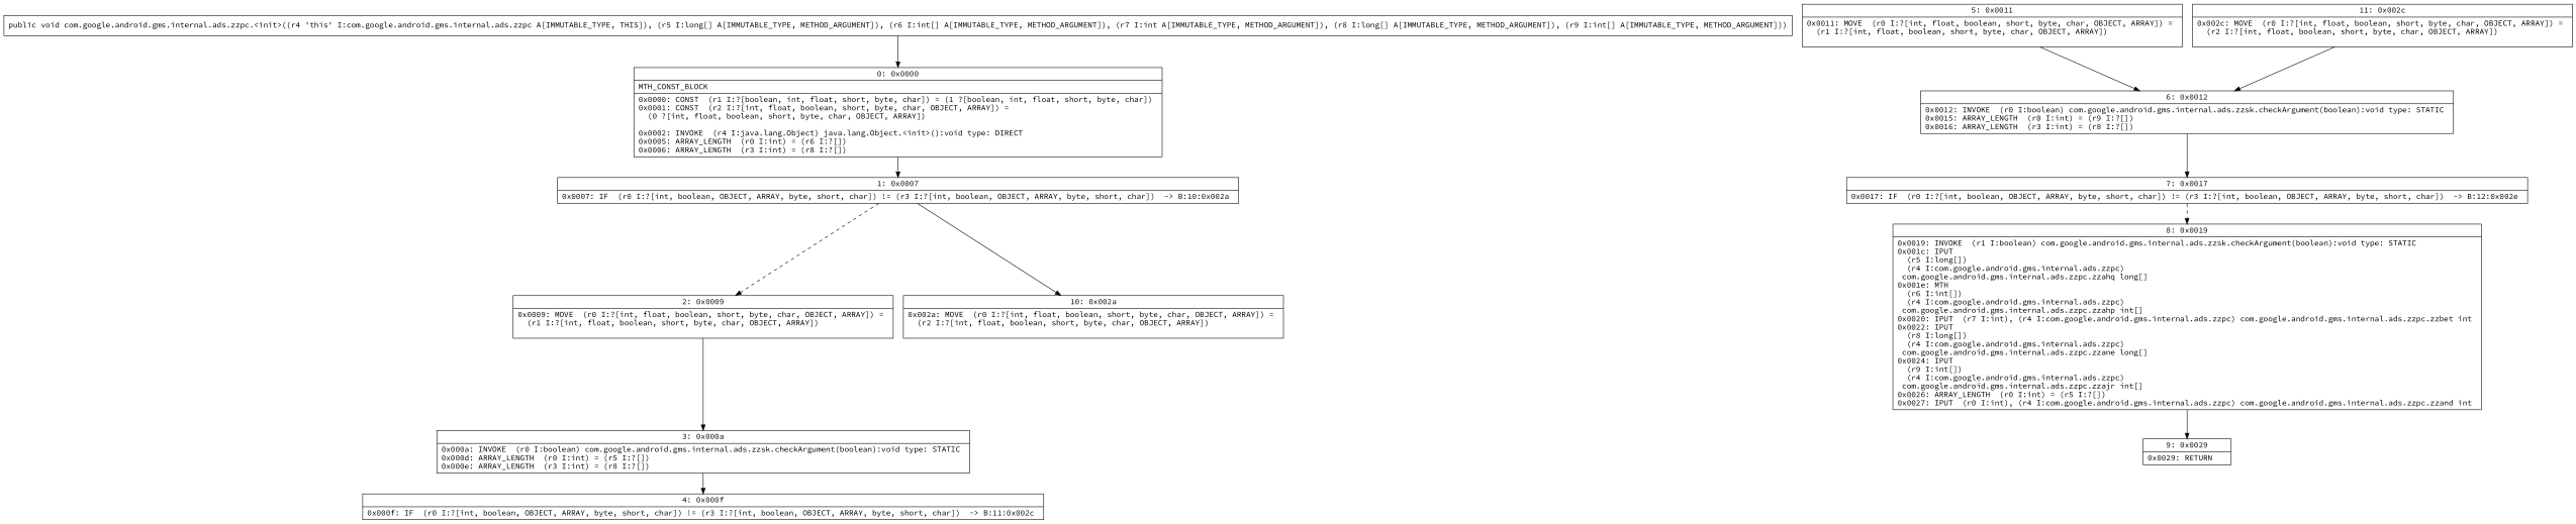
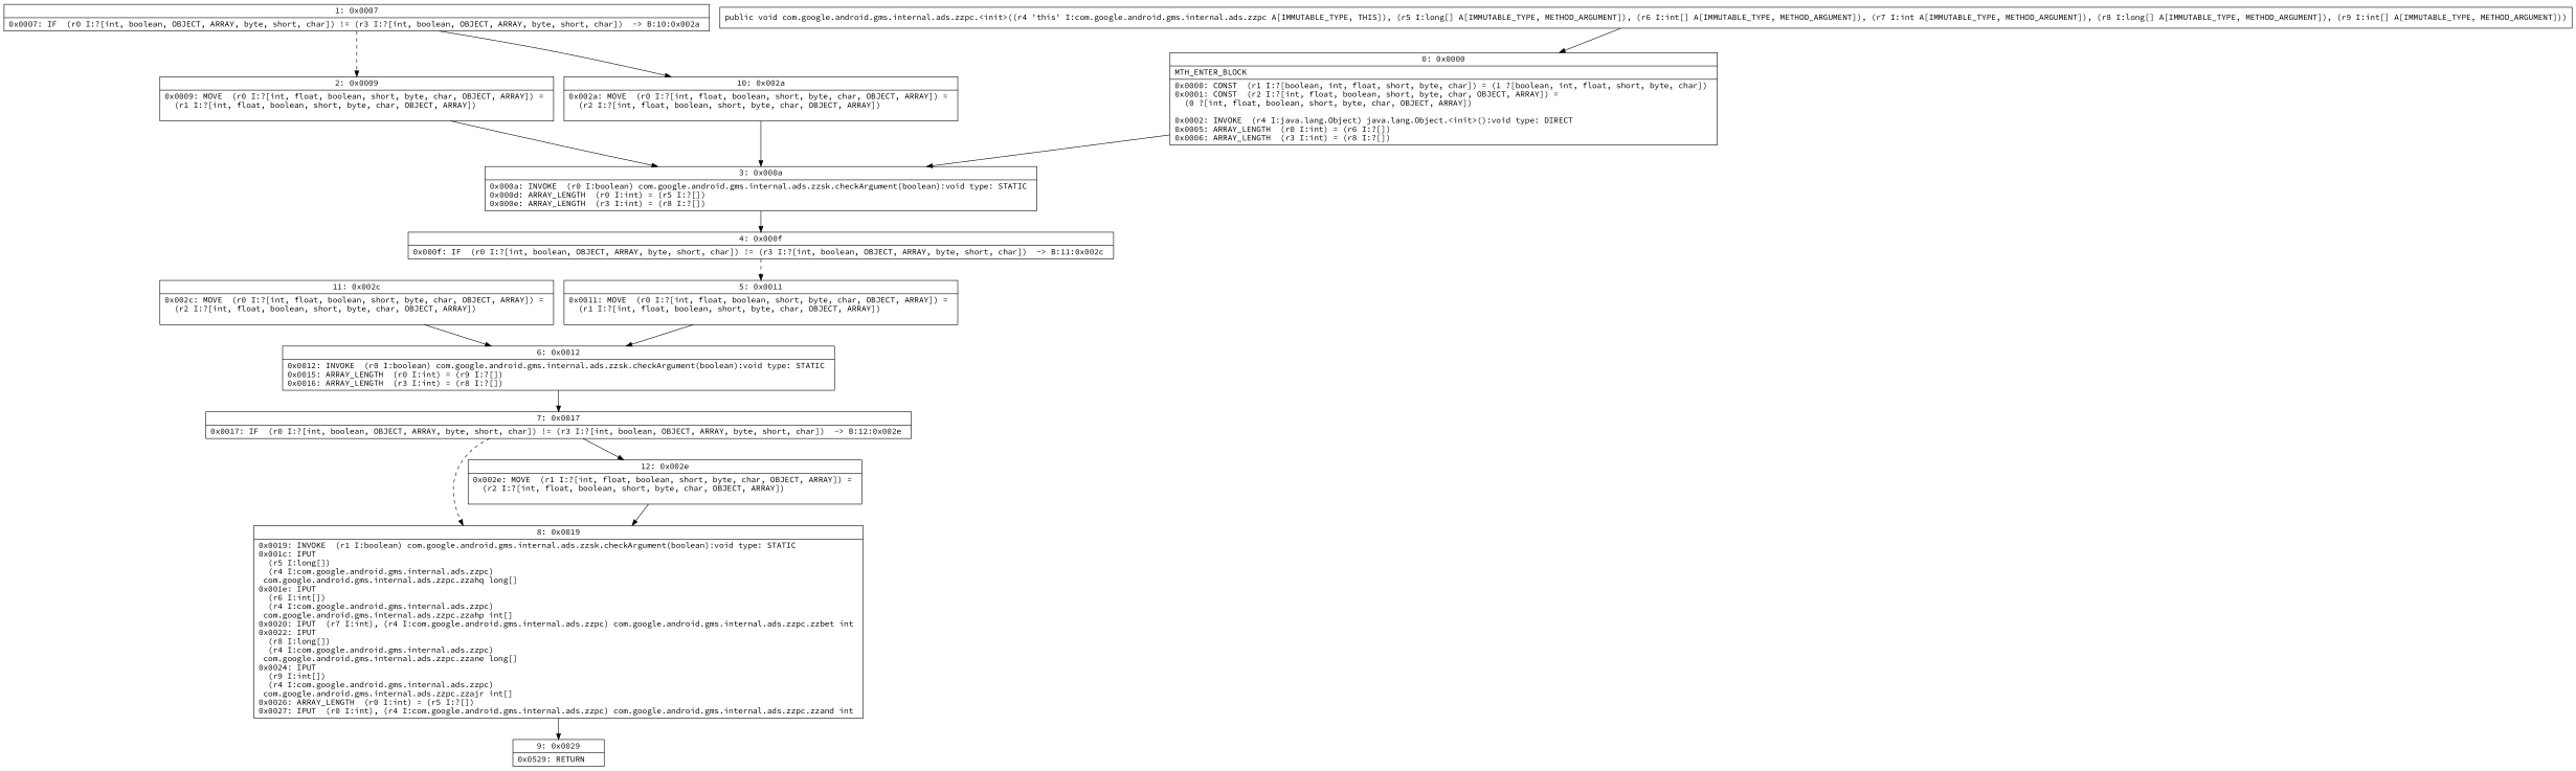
  digraph {
    fontname="Source Code Pro"
    node [fontname="Source Code Pro" shape=record]
    edge [fontname="Source Code Pro"]
-   n1 [label="{0\:\ 0x0000|MTH_CONST_BLOCK\l|0x0000: CONST  (r1 I:?[boolean, int, float, short, byte, char]) = (1 ?[boolean, int, float, short, byte, char]) \l0x0001: CONST  (r2 I:?[int, float, boolean, short, byte, char, OBJECT, ARRAY]) = \l  (0 ?[int, float, boolean, short, byte, char, OBJECT, ARRAY])\l \l0x0002: INVOKE  (r4 I:java.lang.Object) java.lang.Object.\<init\>():void type: DIRECT \l0x0005: ARRAY_LENGTH  (r0 I:int) = (r6 I:?[]) \l0x0006: ARRAY_LENGTH  (r3 I:int) = (r8 I:?[]) \l}"]
+   n1 [label="{0\:\ 0x0000|MTH_ENTER_BLOCK\l|0x0000: CONST  (r1 I:?[boolean, int, float, short, byte, char]) = (1 ?[boolean, int, float, short, byte, char]) \l0x0001: CONST  (r2 I:?[int, float, boolean, short, byte, char, OBJECT, ARRAY]) = \l  (0 ?[int, float, boolean, short, byte, char, OBJECT, ARRAY])\l \l0x0002: INVOKE  (r4 I:java.lang.Object) java.lang.Object.\<init\>():void type: DIRECT \l0x0005: ARRAY_LENGTH  (r0 I:int) = (r6 I:?[]) \l0x0006: ARRAY_LENGTH  (r3 I:int) = (r8 I:?[]) \l}"]
    n2 [label="{1\:\ 0x0007|0x0007: IF  (r0 I:?[int, boolean, OBJECT, ARRAY, byte, short, char]) != (r3 I:?[int, boolean, OBJECT, ARRAY, byte, short, char])  \-\> B:10:0x002a \l}"]
    n3 [label="{2\:\ 0x0009|0x0009: MOVE  (r0 I:?[int, float, boolean, short, byte, char, OBJECT, ARRAY]) = \l  (r1 I:?[int, float, boolean, short, byte, char, OBJECT, ARRAY])\l \l}"]
    n4 [label="{10\:\ 0x002a|0x002a: MOVE  (r0 I:?[int, float, boolean, short, byte, char, OBJECT, ARRAY]) = \l  (r2 I:?[int, float, boolean, short, byte, char, OBJECT, ARRAY])\l \l}"]
    n5 [label="{3\:\ 0x000a|0x000a: INVOKE  (r0 I:boolean) com.google.android.gms.internal.ads.zzsk.checkArgument(boolean):void type: STATIC \l0x000d: ARRAY_LENGTH  (r0 I:int) = (r5 I:?[]) \l0x000e: ARRAY_LENGTH  (r3 I:int) = (r8 I:?[]) \l}"]
    n6 [label="{4\:\ 0x000f|0x000f: IF  (r0 I:?[int, boolean, OBJECT, ARRAY, byte, short, char]) != (r3 I:?[int, boolean, OBJECT, ARRAY, byte, short, char])  \-\> B:11:0x002c \l}"]
    n7 [label="{5\:\ 0x0011|0x0011: MOVE  (r0 I:?[int, float, boolean, short, byte, char, OBJECT, ARRAY]) = \l  (r1 I:?[int, float, boolean, short, byte, char, OBJECT, ARRAY])\l \l}"]
    n8 [label="{6\:\ 0x0012|0x0012: INVOKE  (r0 I:boolean) com.google.android.gms.internal.ads.zzsk.checkArgument(boolean):void type: STATIC \l0x0015: ARRAY_LENGTH  (r0 I:int) = (r9 I:?[]) \l0x0016: ARRAY_LENGTH  (r3 I:int) = (r8 I:?[]) \l}"]
    n9 [label="{11\:\ 0x002c|0x002c: MOVE  (r0 I:?[int, float, boolean, short, byte, char, OBJECT, ARRAY]) = \l  (r2 I:?[int, float, boolean, short, byte, char, OBJECT, ARRAY])\l \l}"]
    n10 [label="{7\:\ 0x0017|0x0017: IF  (r0 I:?[int, boolean, OBJECT, ARRAY, byte, short, char]) != (r3 I:?[int, boolean, OBJECT, ARRAY, byte, short, char])  \-\> B:12:0x002e \l}"]
-   n11 [label="{8\:\ 0x0019|0x0019: INVOKE  (r1 I:boolean) com.google.android.gms.internal.ads.zzsk.checkArgument(boolean):void type: STATIC \l0x001c: IPUT  \l  (r5 I:long[])\l  (r4 I:com.google.android.gms.internal.ads.zzpc)\l com.google.android.gms.internal.ads.zzpc.zzahq long[] \l0x001e: MTH  \l  (r6 I:int[])\l  (r4 I:com.google.android.gms.internal.ads.zzpc)\l com.google.android.gms.internal.ads.zzpc.zzahp int[] \l0x0020: IPUT  (r7 I:int), (r4 I:com.google.android.gms.internal.ads.zzpc) com.google.android.gms.internal.ads.zzpc.zzbet int \l0x0022: IPUT  \l  (r8 I:long[])\l  (r4 I:com.google.android.gms.internal.ads.zzpc)\l com.google.android.gms.internal.ads.zzpc.zzane long[] \l0x0024: IPUT  \l  (r9 I:int[])\l  (r4 I:com.google.android.gms.internal.ads.zzpc)\l com.google.android.gms.internal.ads.zzpc.zzajr int[] \l0x0026: ARRAY_LENGTH  (r0 I:int) = (r5 I:?[]) \l0x0027: IPUT  (r0 I:int), (r4 I:com.google.android.gms.internal.ads.zzpc) com.google.android.gms.internal.ads.zzpc.zzand int \l}"]
-   n13 [label="{9\:\ 0x0029|0x0029: RETURN   \l}"]
+   n11 [label="{8\:\ 0x0019|0x0019: INVOKE  (r1 I:boolean) com.google.android.gms.internal.ads.zzsk.checkArgument(boolean):void type: STATIC \l0x001c: IPUT  \l  (r5 I:long[])\l  (r4 I:com.google.android.gms.internal.ads.zzpc)\l com.google.android.gms.internal.ads.zzpc.zzahq long[] \l0x001e: IPUT  \l  (r6 I:int[])\l  (r4 I:com.google.android.gms.internal.ads.zzpc)\l com.google.android.gms.internal.ads.zzpc.zzahp int[] \l0x0020: IPUT  (r7 I:int), (r4 I:com.google.android.gms.internal.ads.zzpc) com.google.android.gms.internal.ads.zzpc.zzbet int \l0x0022: IPUT  \l  (r8 I:long[])\l  (r4 I:com.google.android.gms.internal.ads.zzpc)\l com.google.android.gms.internal.ads.zzpc.zzane long[] \l0x0024: IPUT  \l  (r9 I:int[])\l  (r4 I:com.google.android.gms.internal.ads.zzpc)\l com.google.android.gms.internal.ads.zzpc.zzajr int[] \l0x0026: ARRAY_LENGTH  (r0 I:int) = (r5 I:?[]) \l0x0027: IPUT  (r0 I:int), (r4 I:com.google.android.gms.internal.ads.zzpc) com.google.android.gms.internal.ads.zzpc.zzand int \l}"]
+   n12 [label="{12\:\ 0x002e|0x002e: MOVE  (r1 I:?[int, float, boolean, short, byte, char, OBJECT, ARRAY]) = \l  (r2 I:?[int, float, boolean, short, byte, char, OBJECT, ARRAY])\l \l}"]
+   n13 [label="{9\:\ 0x0029|0x0529: RETURN   \l}"]
    n14 [label="{public void com.google.android.gms.internal.ads.zzpc.\<init\>((r4 'this' I:com.google.android.gms.internal.ads.zzpc A[IMMUTABLE_TYPE, THIS]), (r5 I:long[] A[IMMUTABLE_TYPE, METHOD_ARGUMENT]), (r6 I:int[] A[IMMUTABLE_TYPE, METHOD_ARGUMENT]), (r7 I:int A[IMMUTABLE_TYPE, METHOD_ARGUMENT]), (r8 I:long[] A[IMMUTABLE_TYPE, METHOD_ARGUMENT]), (r9 I:int[] A[IMMUTABLE_TYPE, METHOD_ARGUMENT])) }"]
-   n1 -> n2
+   n1 -> n5
    n2 -> n3 [style=dashed]
    n2 -> n4
    n3 -> n5
+   n4 -> n5
    n5 -> n6
+   n6 -> n7 [style=dashed]
    n7 -> n8
    n8 -> n10
    n9 -> n8
    n10 -> n11 [style=dashed]
+   n10 -> n12
    n11 -> n13
+   n12 -> n11
    n14 -> n1
  }
